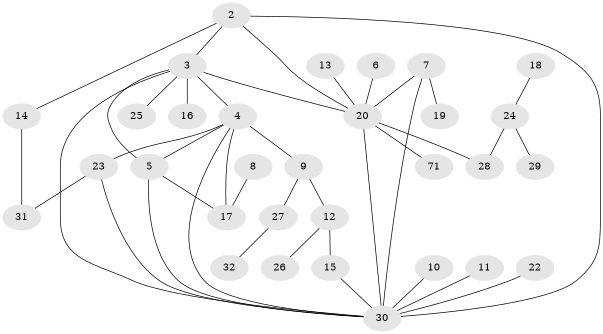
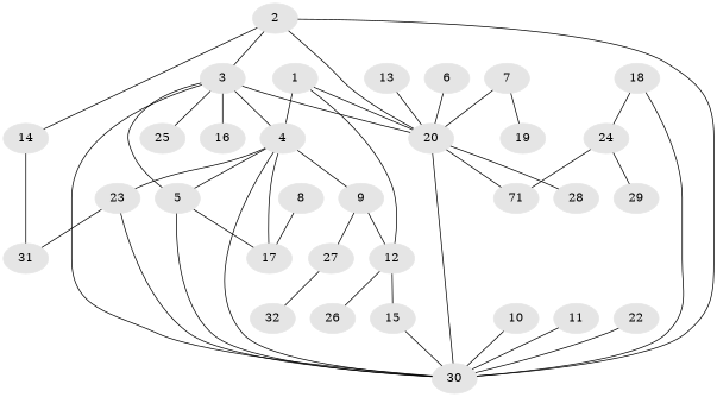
  graph {
    node [color=gray90 style=filled]
    edge [weight=1.0]
+   1
    4
    12
    20
    30
    5
    9
    17
    23
    15
    26
    n12 [label=71]
    28
    2
    3
    14
    16
    25
    27
    31
    6
    7
    19
    8
    32
    10
    11
    13
    18
    24
    29
    22
+   1 -- 4
+   1 -- 12
+   1 -- 20
    4 -- 30
    4 -- 5
    4 -- 9
    4 -- 17
    4 -- 23
    12 -- 15
    12 -- 26
    20 -- 30
    20 -- n12
    20 -- 28
    5 -- 30
    5 -- 17
    9 -- 12
    9 -- 27
    23 -- 30
    23 -- 31
    15 -- 30
    2 -- 20
    2 -- 30
    2 -- 3
    2 -- 14
    3 -- 4
    3 -- 20
    3 -- 30
    3 -- 5
    3 -- 16
    3 -- 25
    14 -- 31
    27 -- 32
    6 -- 20
    7 -- 20
-   7 -- 30
+   18 -- 30
    7 -- 19
    8 -- 17
    10 -- 30
    11 -- 30
    13 -- 20
    18 -- 24
-   24 -- 28
+   24 -- n12
    24 -- 29
    22 -- 30
  }
